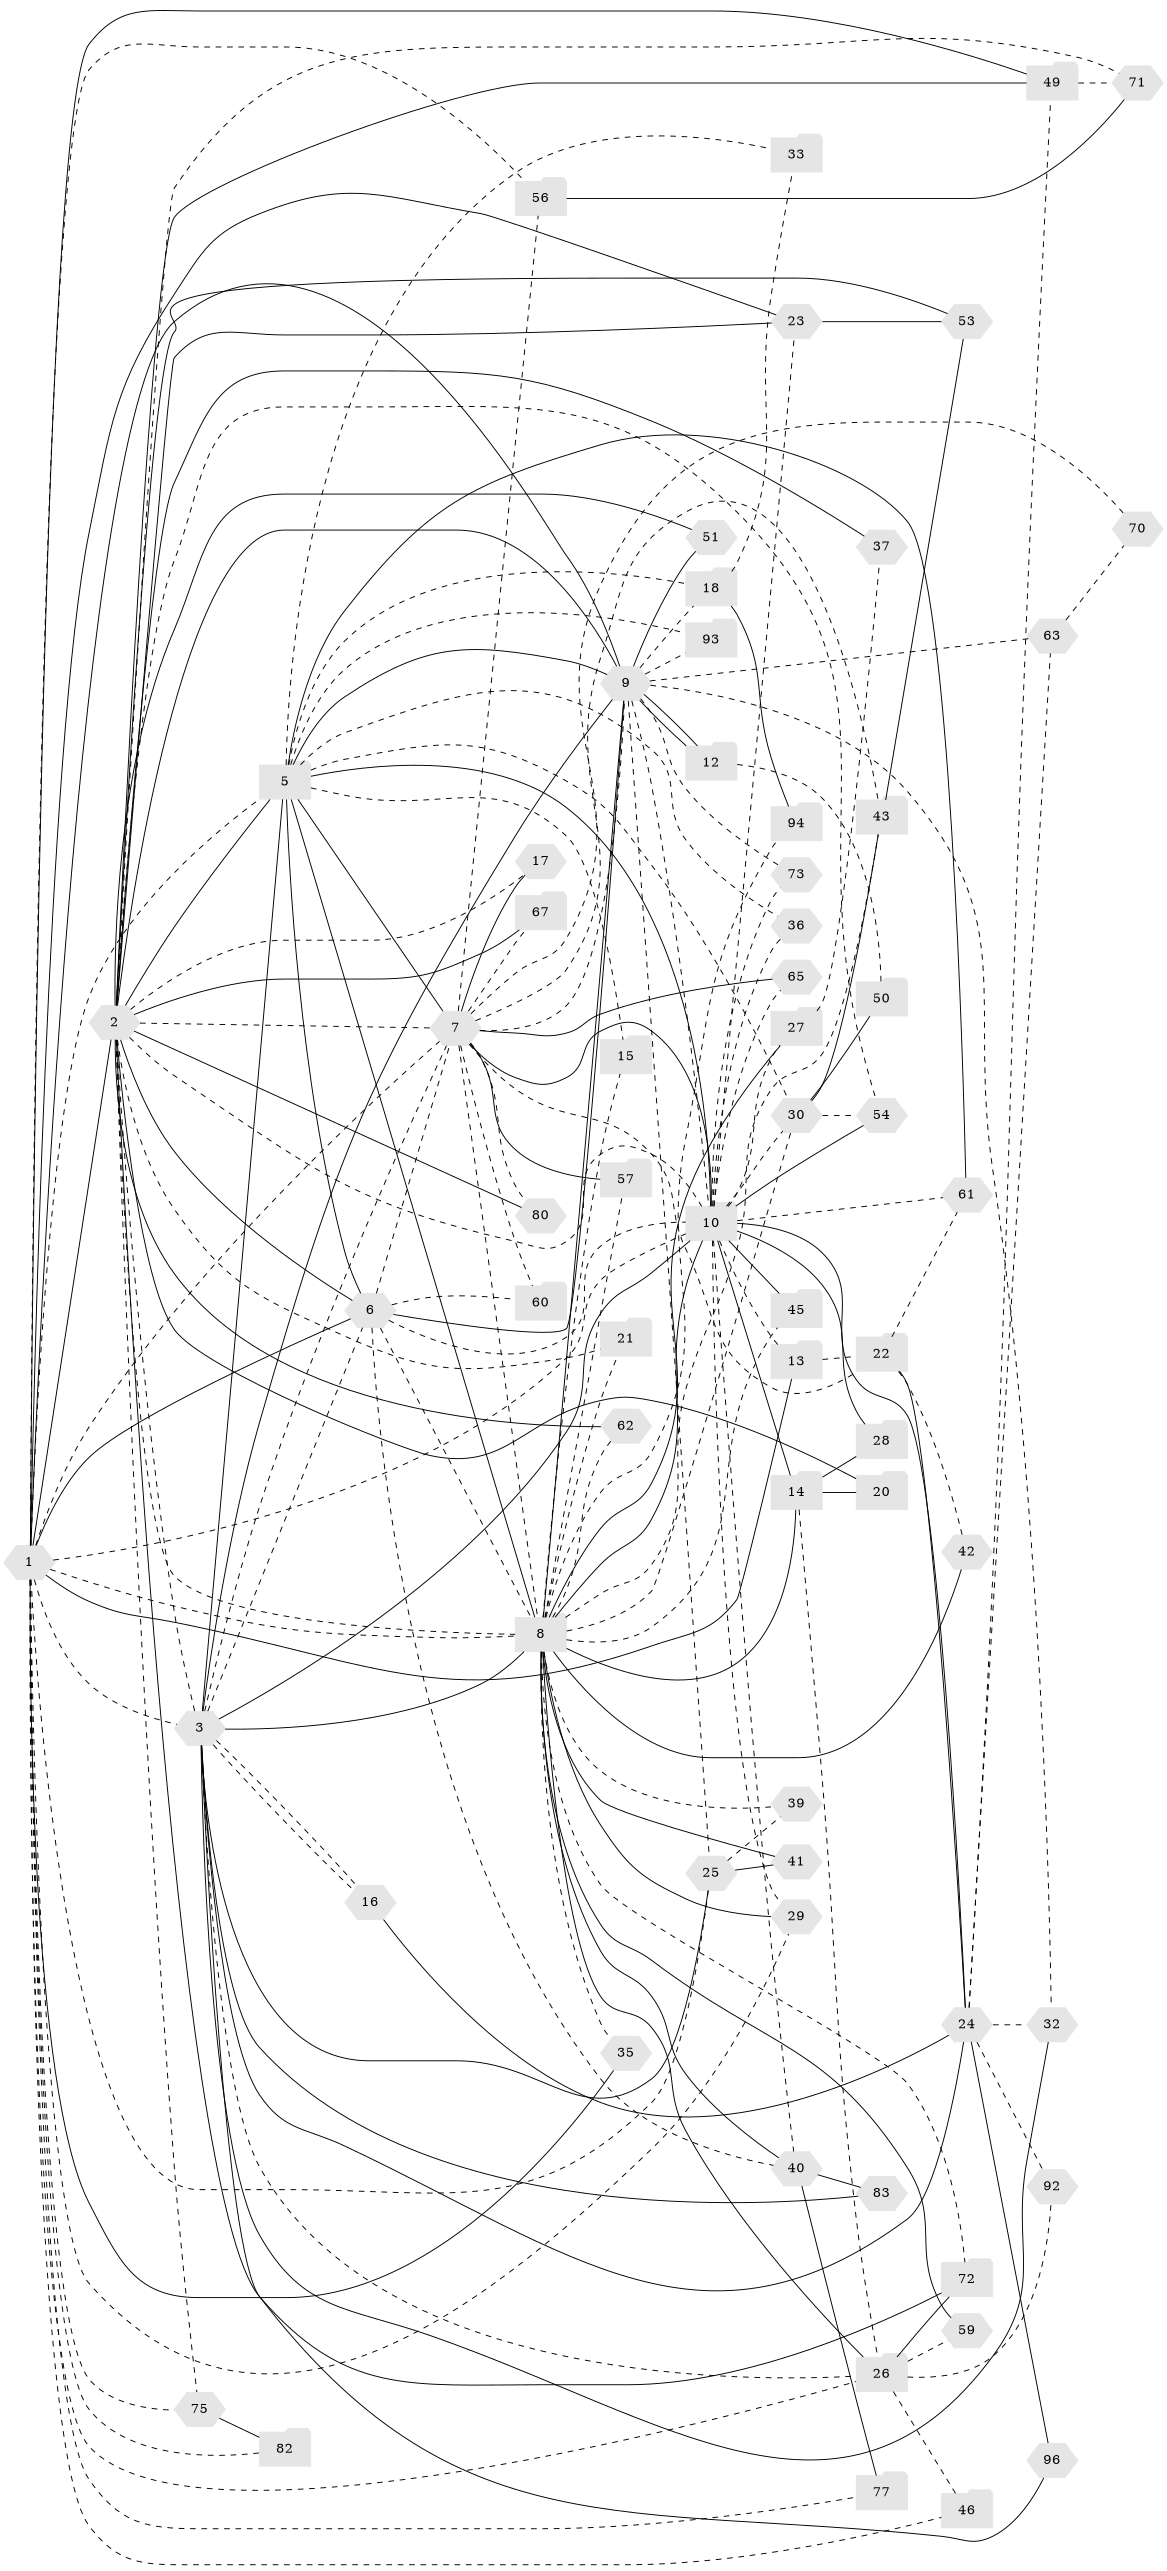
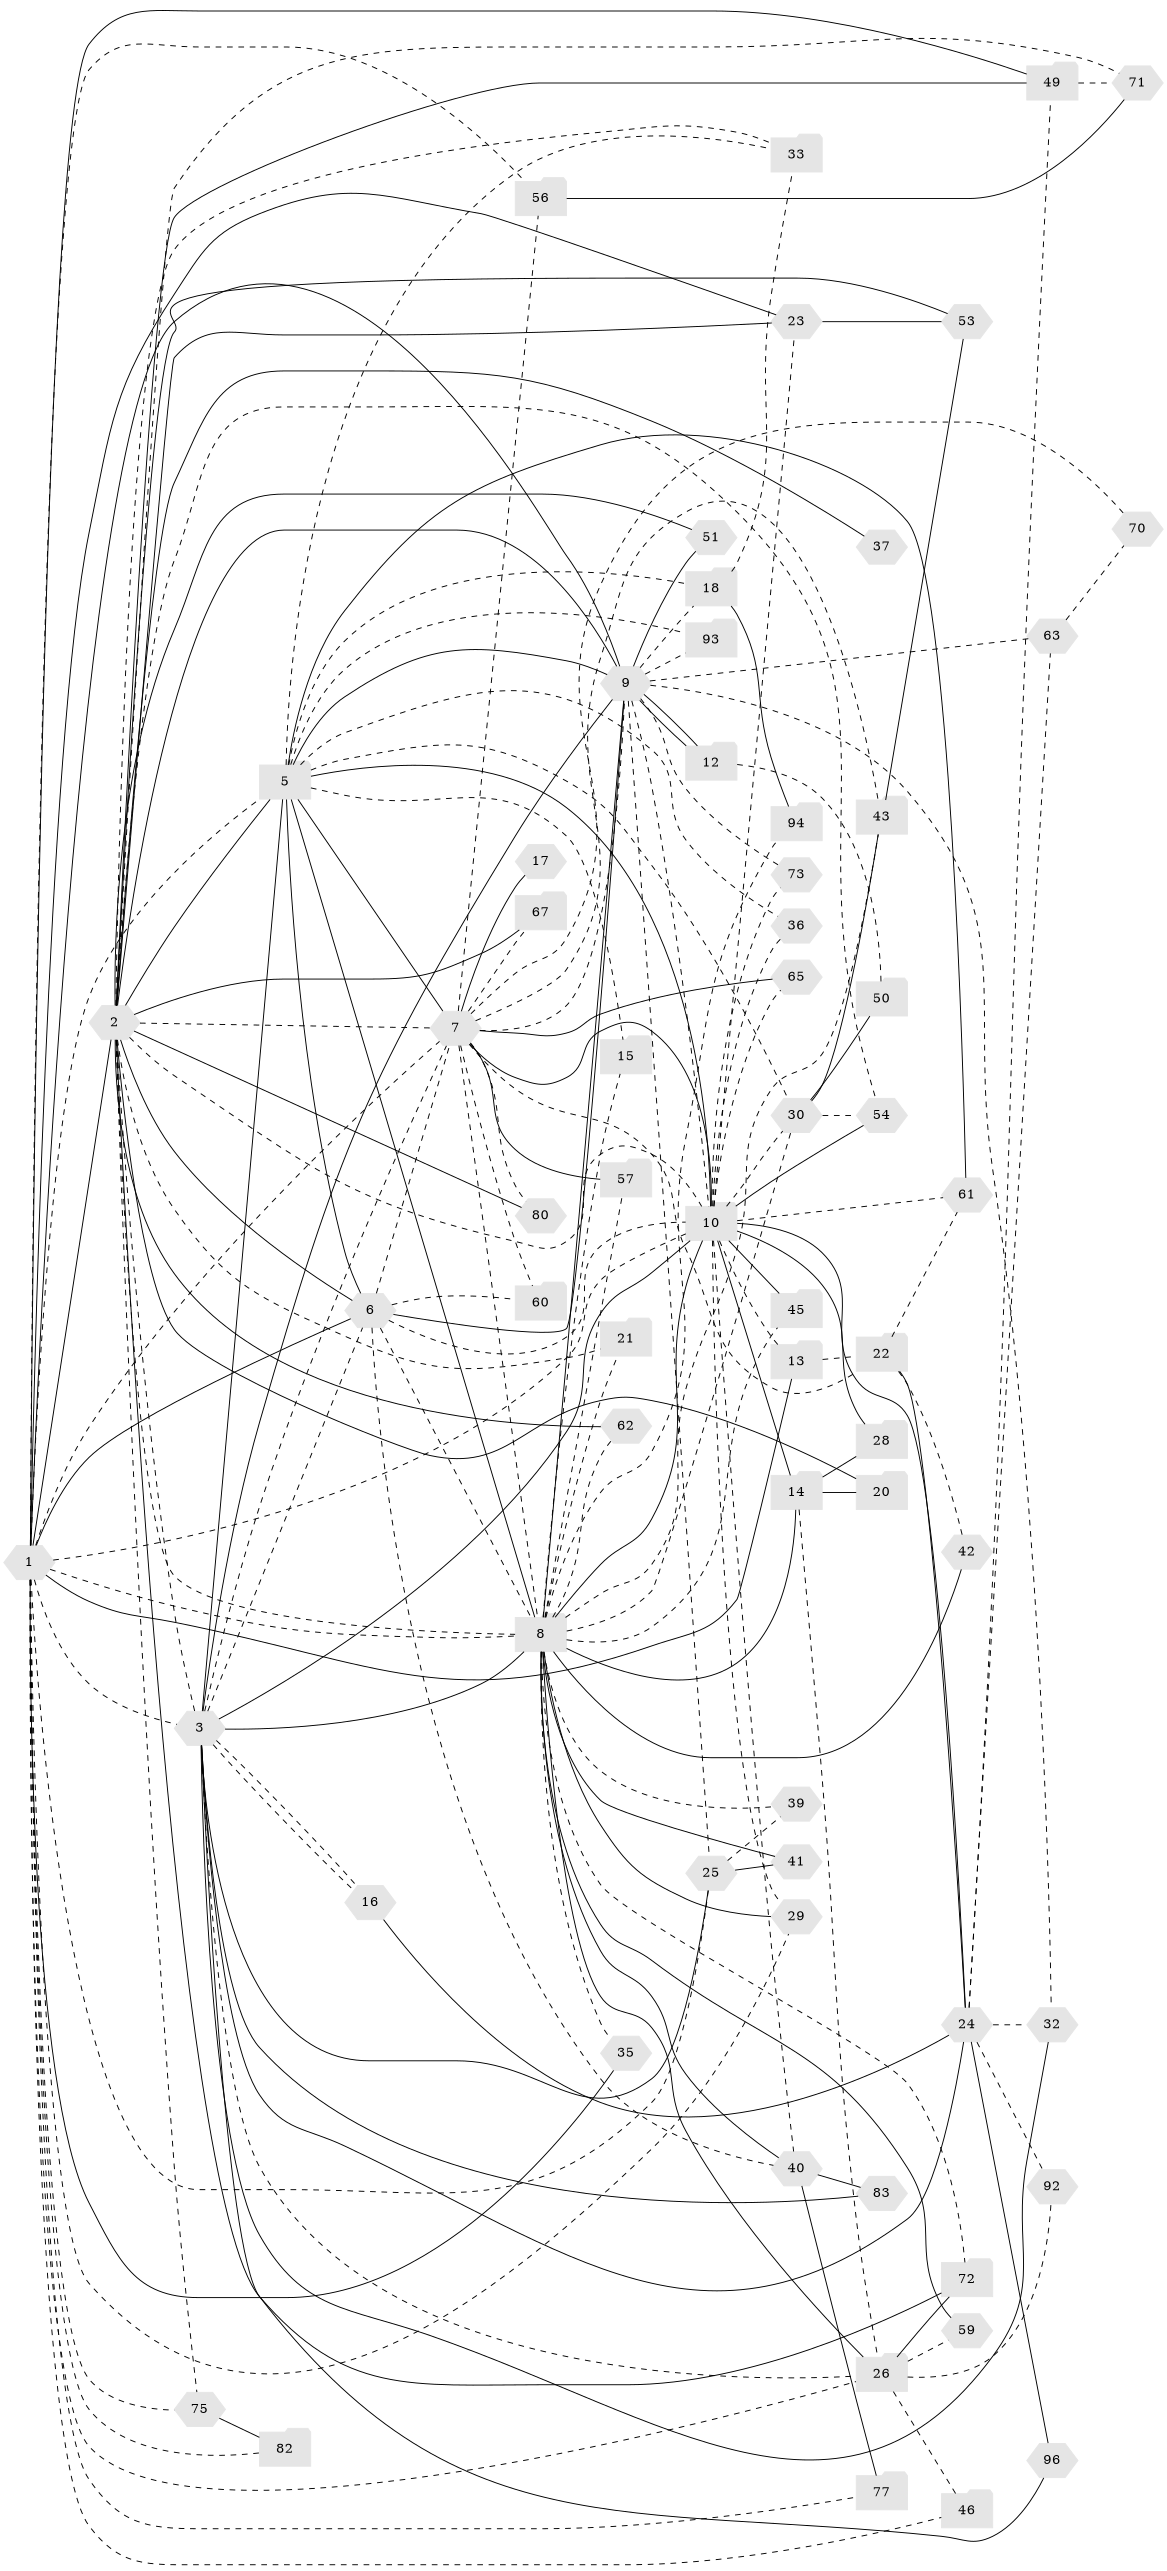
  graph {
    rankdir=LR
    node [color=gray90 shape=hexagon style=filled]
    edge [style=dashed]
    1 [super="+44"]
    2 [super="+4"]
    3 [super="+69"]
    5 [shape=folder super="+11"]
    6 [super="+76"]
    7 [super="+52"]
    8 [shape=folder super="+19"]
    9 [super="+48"]
    10 [shape=folder super="+68"]
    13 [shape=folder]
    23 [super="+78"]
    25 [super="+88"]
    26 [shape=folder super="+81"]
    29 [super="+85"]
    35
    46 [shape=folder]
    49 [shape=folder super="+66"]
    56 [shape=folder]
    75
    77 [shape=folder]
    82 [shape=folder]
    17
    20 [shape=folder]
    21 [shape=folder]
    37
    51
    53 [super="+58"]
    54 [super="+74"]
    62
    67 [shape=folder super="+90"]
    71 [super="+79"]
    72 [shape=folder super="+87"]
    80
    16 [super="+95"]
    24 [super="+31"]
    32 [super="+38"]
    83
    96
    15 [shape=folder]
    18 [shape=folder]
    30 [super="+47"]
    33 [shape=folder]
    36
    61 [super="+84"]
    93 [shape=folder]
    40 [super="+64"]
    60 [shape=folder]
    22 [shape=folder super="+34"]
    43 [shape=folder super="+91"]
    57 [shape=folder]
    65
    70
    14 [shape=folder super="+55"]
-   27 [shape=folder]
    39
    41
    42
    45 [shape=folder]
    59
    94 [shape=folder]
    12 [shape=folder]
    63
    73
    28 [shape=folder]
    92
    50 [shape=folder]
    1 -- 2 [style=solid weight=3]
    1 -- 3
    1 -- 5
    1 -- 6 [style=solid]
    1 -- 7
    1 -- 8
    1 -- 9 [style=solid]
    1 -- 10
    1 -- 13 [style=solid]
    1 -- 23 [style=solid]
    1 -- 25
    1 -- 26
    1 -- 29
    1 -- 35 [style=solid]
    1 -- 46
    1 -- 49 [style=solid]
    1 -- 56
    1 -- 75
    1 -- 77
    1 -- 82
    2 -- 3 [weight=2]
    2 -- 5 [style=solid weight=3]
    2 -- 6 [style=solid weight=2]
    2 -- 7 [weight=2]
    2 -- 8 [weight=2]
    2 -- 9 [style=solid weight=2]
    2 -- 10 [weight=2]
    2 -- 23 [style=solid]
    2 -- 49 [style=solid]
    2 -- 75
-   2 -- 17
+   2 -- 33
    2 -- 20 [style=solid]
    2 -- 21
    2 -- 37 [style=solid]
    2 -- 51 [style=solid]
    2 -- 53 [style=solid]
    2 -- 54
    2 -- 62 [style=solid]
    2 -- 67 [style=solid weight=2]
    2 -- 71
    2 -- 72 [style=solid]
    2 -- 80 [style=solid]
    3 -- 5 [style=solid]
    3 -- 6
    3 -- 7
    3 -- 8 [style=solid]
    3 -- 9 [style=solid]
    3 -- 10 [style=solid weight=2]
    3 -- 25 [style=solid]
    3 -- 26
    3 -- 16
    3 -- 16
    3 -- 24 [style=solid]
    3 -- 32 [style=solid]
    3 -- 83 [style=solid]
    3 -- 96 [style=solid]
    5 -- 6 [style=solid]
    5 -- 7 [style=solid]
    5 -- 8 [style=solid]
    5 -- 9 [style=solid]
    5 -- 10 [style=solid]
    5 -- 15
    5 -- 18
    5 -- 30
    5 -- 33
    5 -- 36
    5 -- 61 [style=solid]
    5 -- 93
    6 -- 7 [weight=2]
    6 -- 8
    6 -- 9 [style=solid]
    6 -- 10 [weight=2]
    6 -- 40
    6 -- 60
    7 -- 8
    7 -- 9 [weight=2]
    7 -- 10 [style=solid]
    7 -- 56
    7 -- 17 [style=solid]
    7 -- 67
    7 -- 80
    7 -- 60
    7 -- 22 [weight=2]
    7 -- 43
    7 -- 57 [style=solid]
    7 -- 65 [style=solid]
    7 -- 70
    8 -- 9 [style=solid weight=2]
    8 -- 10 [style=solid]
    8 -- 26 [style=solid]
    8 -- 29 [style=solid]
    8 -- 35
    8 -- 21
    8 -- 62
    8 -- 72
    8 -- 15
    8 -- 30
    8 -- 40 [style=solid]
    8 -- 43
    8 -- 57
    8 -- 14 [style=solid]
-   8 -- 27 [style=solid]
    8 -- 39
    8 -- 41 [style=solid]
    8 -- 42 [style=solid]
    8 -- 45
    8 -- 59 [style=solid]
    8 -- 94
    9 -- 10
    9 -- 25
    9 -- 51 [style=solid]
    9 -- 32
    9 -- 18
    9 -- 93
    9 -- 12 [style=solid]
    9 -- 12 [style=solid]
    9 -- 63
    9 -- 73
    10 -- 13
    10 -- 23
    10 -- 29
    10 -- 54 [style=solid]
    10 -- 24 [style=solid]
    10 -- 30
    10 -- 36
    10 -- 61
    10 -- 40
    10 -- 65
    10 -- 14 [style=solid]
-   10 -- 27
    10 -- 45 [style=solid]
    10 -- 73
    10 -- 28 [style=solid]
    13 -- 22
    23 -- 53 [style=solid]
    25 -- 39
    25 -- 41 [style=solid]
    26 -- 46
    26 -- 72 [style=solid]
    26 -- 59
    26 -- 92
    49 -- 71
    56 -- 71 [style=solid]
    75 -- 82 [style=solid]
    16 -- 24 [style=solid weight=2]
    24 -- 49
    24 -- 32
    24 -- 96 [style=solid]
    24 -- 63
    24 -- 92
    18 -- 33
    18 -- 94 [style=solid]
    30 -- 54
    30 -- 43 [style=solid]
    30 -- 50 [style=solid]
    40 -- 77 [style=solid]
    40 -- 83 [style=solid]
    22 -- 24 [style=solid]
    22 -- 61
    22 -- 42
    43 -- 53 [style=solid]
    14 -- 26
    14 -- 20 [style=solid]
    14 -- 28 [style=solid]
-   27 -- 37
    12 -- 50
    63 -- 70
  }
